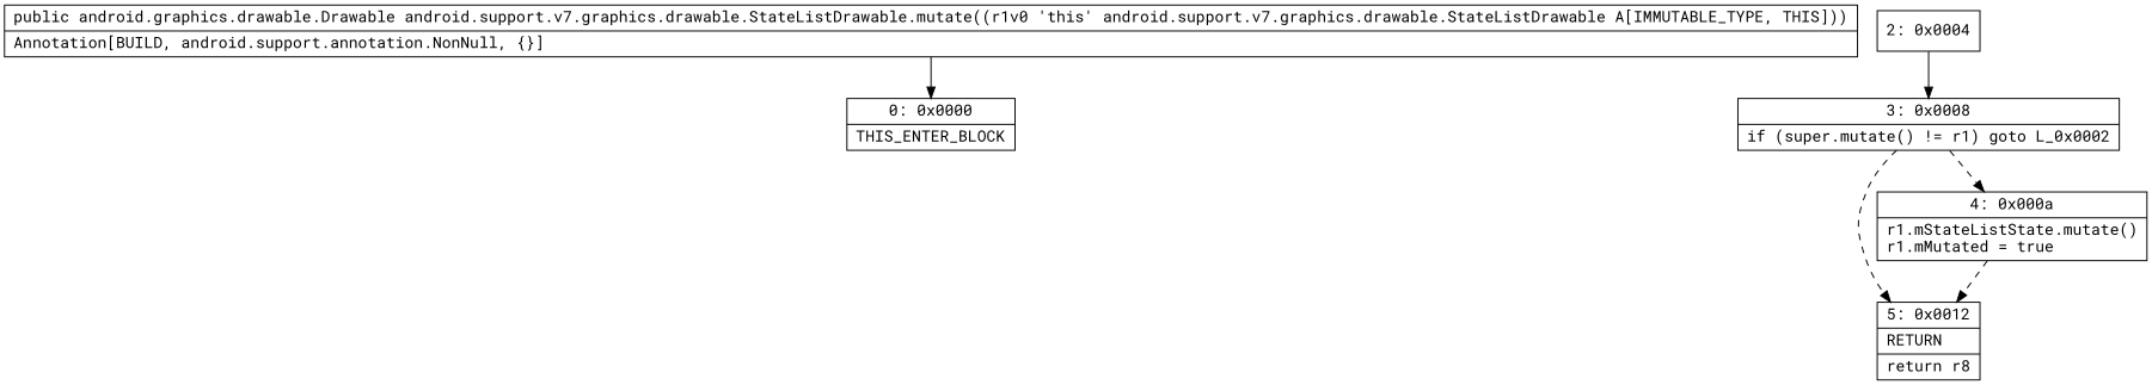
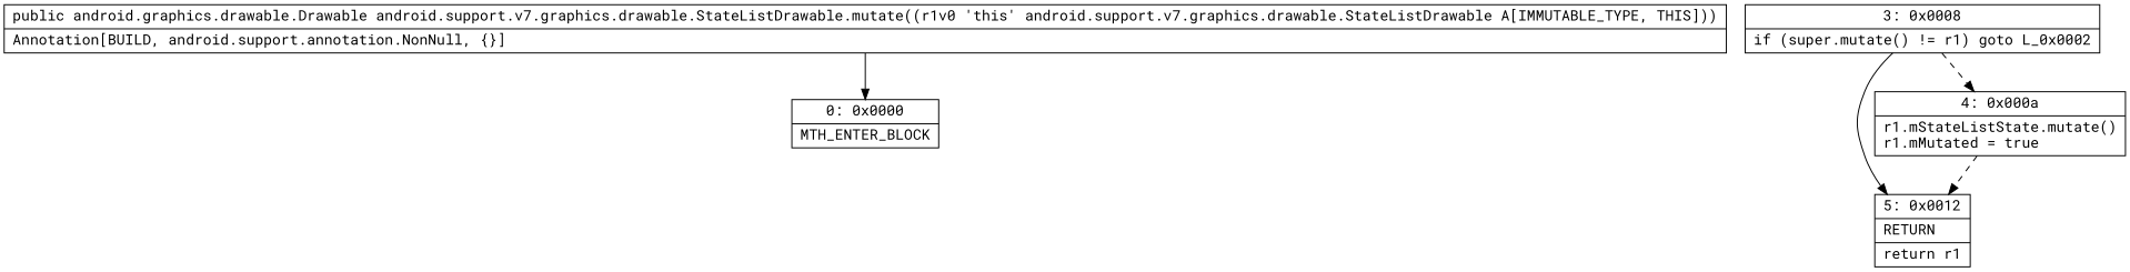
  digraph {
    fontname="Roboto Mono"
    node [fontname="Roboto Mono" shape=record]
    edge [fontname="Roboto Mono"]
-   n1 [label="{0\:\ 0x0000|THIS_ENTER_BLOCK\l}"]
-   n2 [label="{2\:\ 0x0004}"]
+   n1 [label="{0\:\ 0x0000|MTH_ENTER_BLOCK\l}"]
    n3 [label="{3\:\ 0x0008|if (super.mutate() != r1) goto L_0x0002\l}"]
-   n4 [label="{5\:\ 0x0012|RETURN\l|return r8\l}"]
+   n4 [label="{5\:\ 0x0012|RETURN\l|return r1\l}"]
    n5 [label="{4\:\ 0x000a|r1.mStateListState.mutate()\lr1.mMutated = true\l}"]
    n6 [label="{public android.graphics.drawable.Drawable android.support.v7.graphics.drawable.StateListDrawable.mutate((r1v0 'this' android.support.v7.graphics.drawable.StateListDrawable A[IMMUTABLE_TYPE, THIS]))  | Annotation[BUILD, android.support.annotation.NonNull, \{\}]\l}"]
-   n2 -> n3
-   n3 -> n4 [style=dashed]
+   n3 -> n4
    n3 -> n5 [style=dashed]
    n5 -> n4 [style=dashed]
    n6 -> n1
  }
